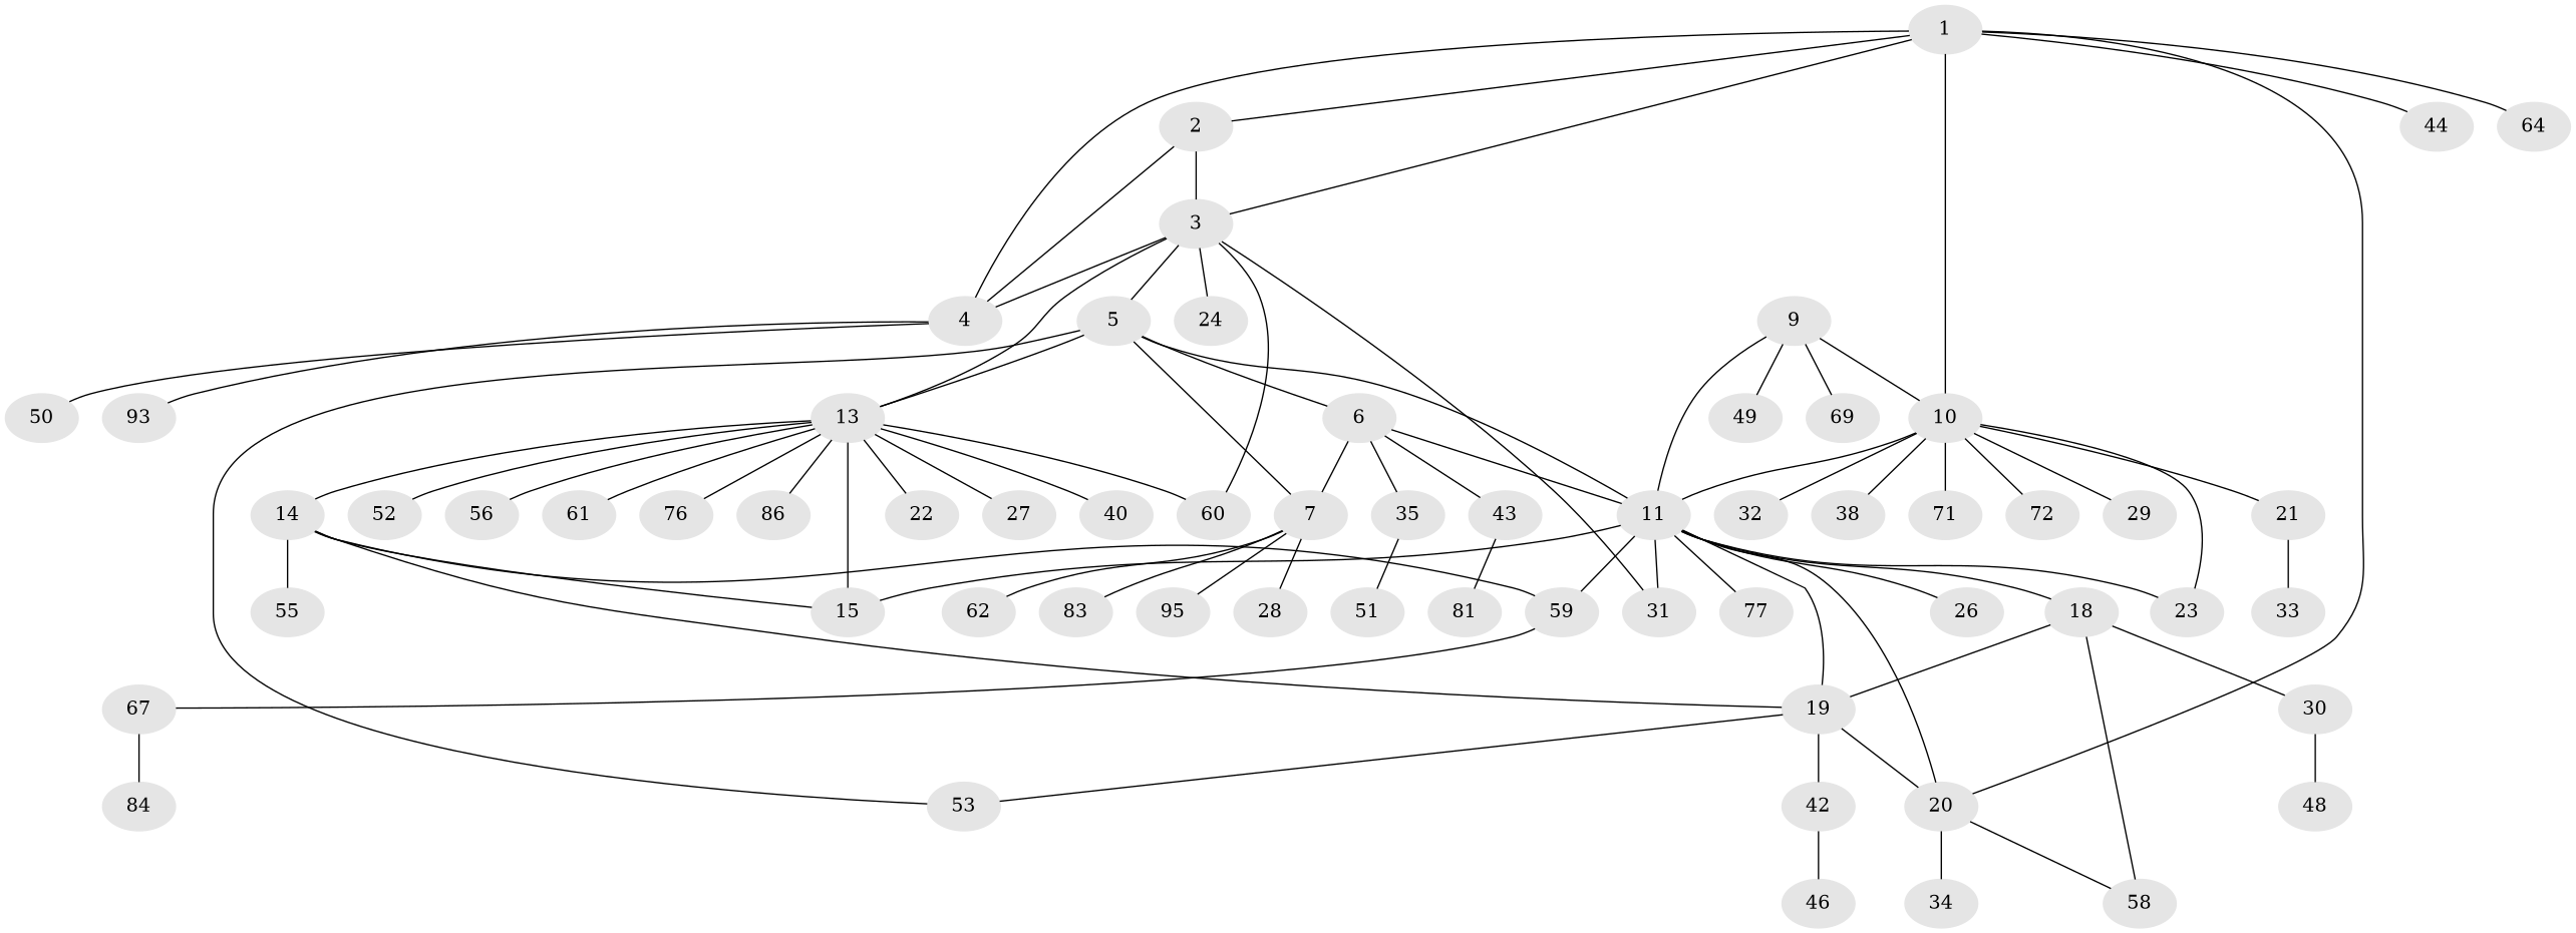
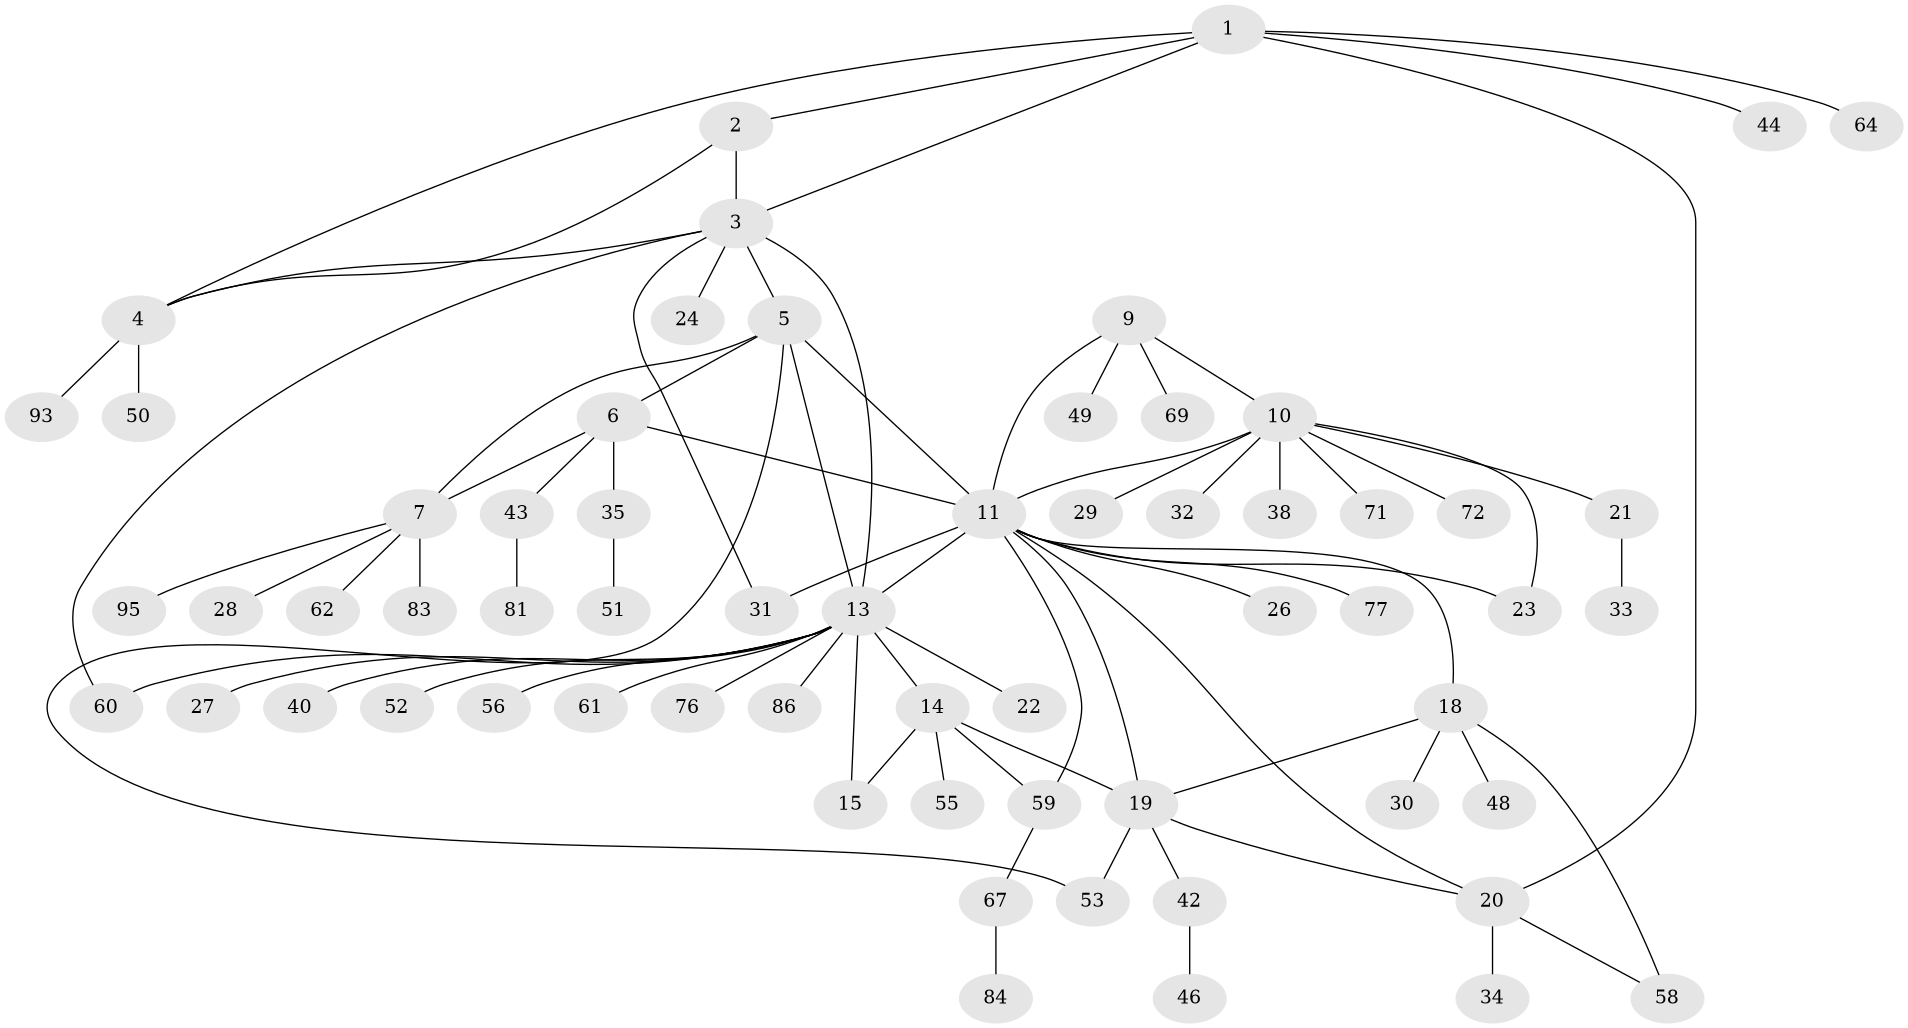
  graph {
    node [color=gray90 style=filled]
    1 [super="+75"]
    2 [super="+71"]
    3 [super="+54"]
    4 [super="+65"]
    10 [super="+78"]
    20 [super="+36"]
    44
    64
    5
    13 [super="+16"]
    24
    31
    60
    50
    n15 [label=93]
    11 [super="+17"]
    21 [super="+68"]
    23
    29 [super="+66"]
    32
    38 [super="+39"]
    n22 [label=71]
    72
    34
    58
    6 [super="+8"]
    7 [super="+74"]
    53
    14 [super="+45"]
    15
    22
    27
    40
    52
    56
    61
    76
    86
    35 [super="+41"]
    43 [super="+85"]
    n41 [label=95 super="+79"]
    28
    62
    83
    18 [super="+57"]
    19
    26
    59 [super="+63"]
    77
    51
    81
    9 [super="+37"]
    49
    69
    33
    30
    48
    42
    67 [super="+80"]
    55
    46 [super="+47"]
    84
    1 -- 2
    1 -- 3
    1 -- 4
-   1 -- 10
    1 -- 20
    1 -- 44
    1 -- 64
    2 -- 3
    2 -- 4
    3 -- 4
    3 -- 5
    3 -- 13 [weight=2]
    3 -- 24
    3 -- 31
    3 -- 60
    4 -- 50
    4 -- n15
    10 -- 11
    10 -- 21
    10 -- 23
    10 -- 29
    10 -- 32
    10 -- 38
    10 -- n22
    10 -- 72
    20 -- 34
    20 -- 58
    5 -- 13
    5 -- 11
    5 -- 6 [weight=2]
    5 -- 7
    5 -- 53
    13 -- 60
    13 -- 14 [weight=2]
    13 -- 15 [weight=2]
    13 -- 22
    13 -- 27
    13 -- 40
    13 -- 52
    13 -- 56
    13 -- 61
    13 -- 76
    13 -- 86
    11 -- 20
-   11 -- 15
+   11 -- 13
    11 -- 31
    11 -- 23
    11 -- 18
    11 -- 19
    11 -- 26
    11 -- 59
    11 -- 77
    21 -- 33
    6 -- 11
    6 -- 7 [weight=2]
    6 -- 35
    6 -- 43
    7 -- n41
    7 -- 28
    7 -- 62
    7 -- 83
    14 -- 15
    14 -- 19
    14 -- 59
    14 -- 55
    35 -- 51
    43 -- 81
    18 -- 58
    18 -- 19
    18 -- 30
-   30 -- 48
+   18 -- 48
    19 -- 20
    19 -- 53
    19 -- 42
    59 -- 67
    9 -- 10
    9 -- 11
    9 -- 49
    9 -- 69
    42 -- 46
    67 -- 84
  }
